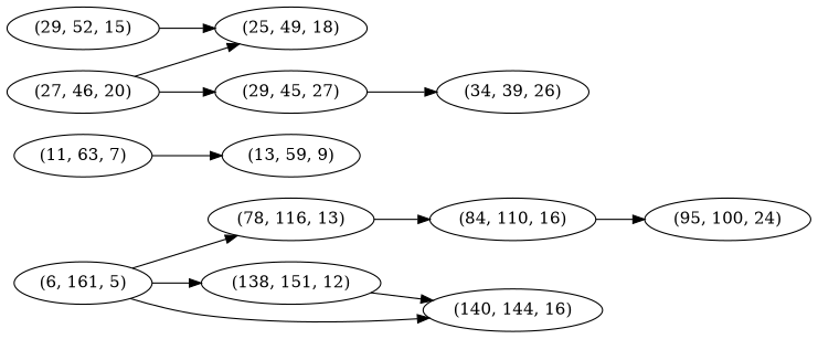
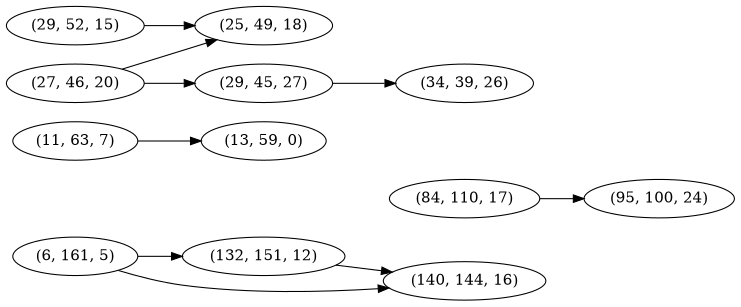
  digraph {
    rankdir=LR
    "(6, 161, 5)"
-   "(78, 116, 13)"
-   "(132, 151, 12)" [label="(138, 151, 12)"]
+   "(132, 151, 12)"
    "(140, 144, 16)"
    "(11, 63, 7)"
-   "(13, 59, 9)"
-   "(84, 110, 17)" [label="(84, 110, 16)"]
+   "(13, 59, 9)" [label="(13, 59, 0)"]
+   "(84, 110, 17)"
    n8 [label="(29, 52, 15)"]
    "(25, 49, 18)"
    "(27, 46, 20)"
    n11 [label="(29, 45, 27)"]
    "(34, 39, 26)"
    "(95, 100, 24)"
-   "(6, 161, 5)" -> "(78, 116, 13)"
    "(6, 161, 5)" -> "(132, 151, 12)"
    "(6, 161, 5)" -> "(140, 144, 16)"
-   "(78, 116, 13)" -> "(84, 110, 17)"
    "(132, 151, 12)" -> "(140, 144, 16)"
    "(11, 63, 7)" -> "(13, 59, 9)"
    "(84, 110, 17)" -> "(95, 100, 24)"
    n8 -> "(25, 49, 18)"
    "(27, 46, 20)" -> "(25, 49, 18)"
    "(27, 46, 20)" -> n11
    n11 -> "(34, 39, 26)"
  }
